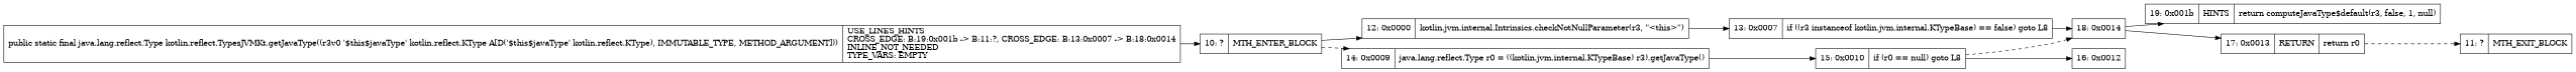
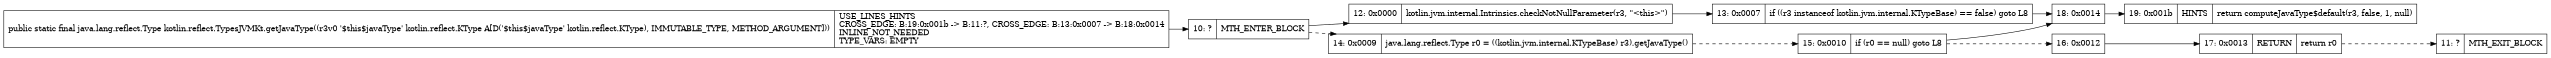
  digraph {
    rankdir=LR
    node [shape=record]
    n1 [label="{10\:\ ?|MTH_ENTER_BLOCK\l}"]
    n2 [label="{12\:\ 0x0000|kotlin.jvm.internal.Intrinsics.checkNotNullParameter(r3, \"\<this\>\")\l}"]
    n3 [label="{14\:\ 0x0009|java.lang.reflect.Type r0 = ((kotlin.jvm.internal.KTypeBase) r3).getJavaType()\l}"]
    n4 [label="{13\:\ 0x0007|if ((r3 instanceof kotlin.jvm.internal.KTypeBase) == false) goto L8\l}"]
    n5 [label="{18\:\ 0x0014}"]
    n6 [label="{15\:\ 0x0010|if (r0 == null) goto L8\l}"]
    n7 [label="{19\:\ 0x001b|HINTS\l|return computeJavaType$default(r3, false, 1, null)\l}"]
    n8 [label="{16\:\ 0x0012}"]
    n9 [label="{17\:\ 0x0013|RETURN\l|return r0\l}"]
    n10 [label="{11\:\ ?|MTH_EXIT_BLOCK\l}"]
    n11 [label="{public static final java.lang.reflect.Type kotlin.reflect.TypesJVMKt.getJavaType((r3v0 '$this$javaType' kotlin.reflect.KType A[D('$this$javaType' kotlin.reflect.KType), IMMUTABLE_TYPE, METHOD_ARGUMENT]))  | USE_LINES_HINTS\lCROSS_EDGE: B:19:0x001b \-\> B:11:?, CROSS_EDGE: B:13:0x0007 \-\> B:18:0x0014\lINLINE_NOT_NEEDED\lTYPE_VARS: EMPTY\l}"]
    n1 -> n2
    n1 -> n3 [style=dashed]
    n2 -> n4
-   n3 -> n6
+   n3 -> n6 [style=dashed]
    n4 -> n5
    n5 -> n7
-   n6 -> n5 [style=dashed]
-   n6 -> n8 [style=solid]
-   n5 -> n9
+   n6 -> n5
+   n6 -> n8 [style=dashed]
+   n8 -> n9
    n9 -> n10 [style=dashed]
    n11 -> n1
  }
